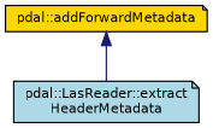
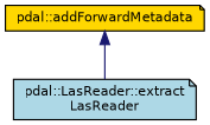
  digraph {
    rankdir=TB
    node [color=black fontname=Helvetica fontsize=10 shape=note style=filled]
    n1 [fillcolor=gold fontcolor=black height=0.2 label="pdal::addForwardMetadata" width=0.4]
-   n2 [fillcolor=lightblue height=0.2 label="pdal::LasReader::extract\lHeaderMetadata" width=0.4]
+   n2 [fillcolor=lightblue height=0.2 label="pdal::LasReader::extract\lLasReader" width=0.4]
    n1 -> n2 [color=midnightblue dir=back fontname=Helvetica fontsize=10 labelfontname=Helvetica labelfontsize=10 style=solid]
  }
